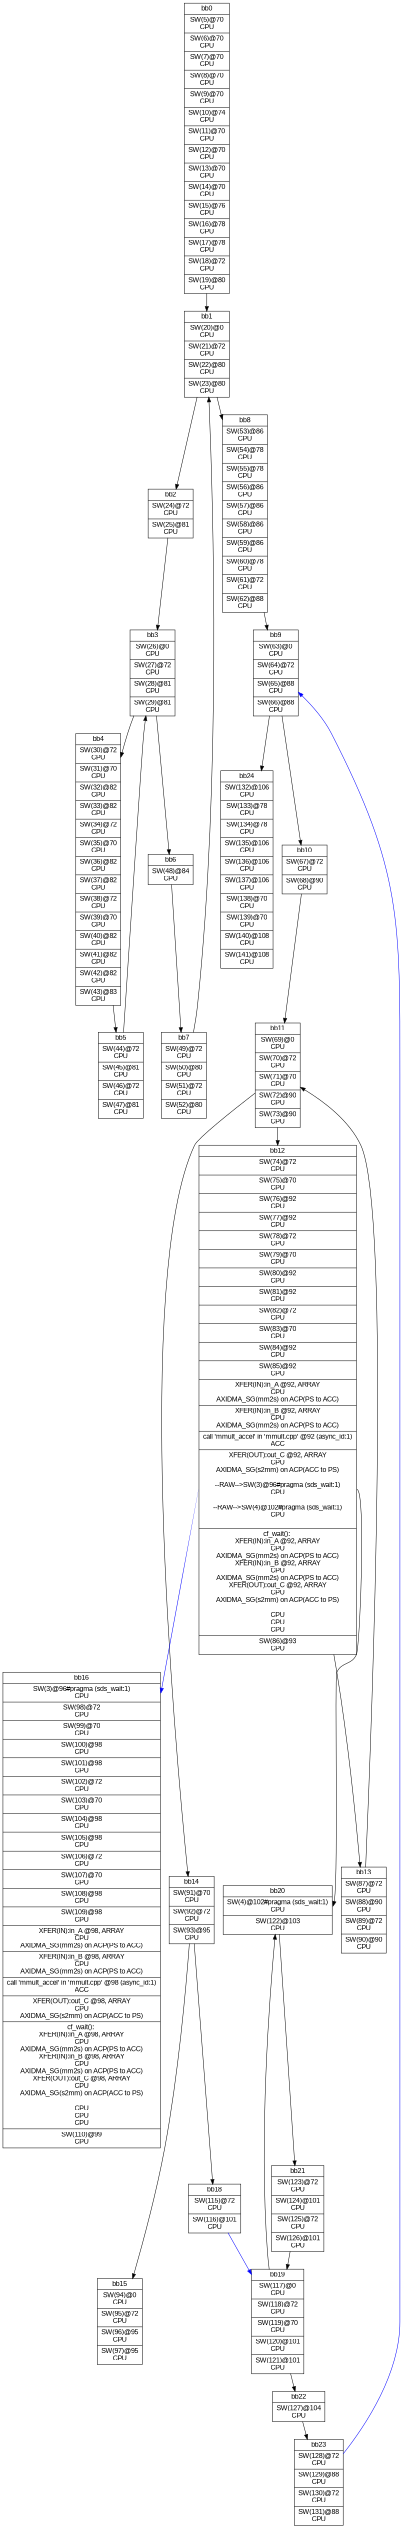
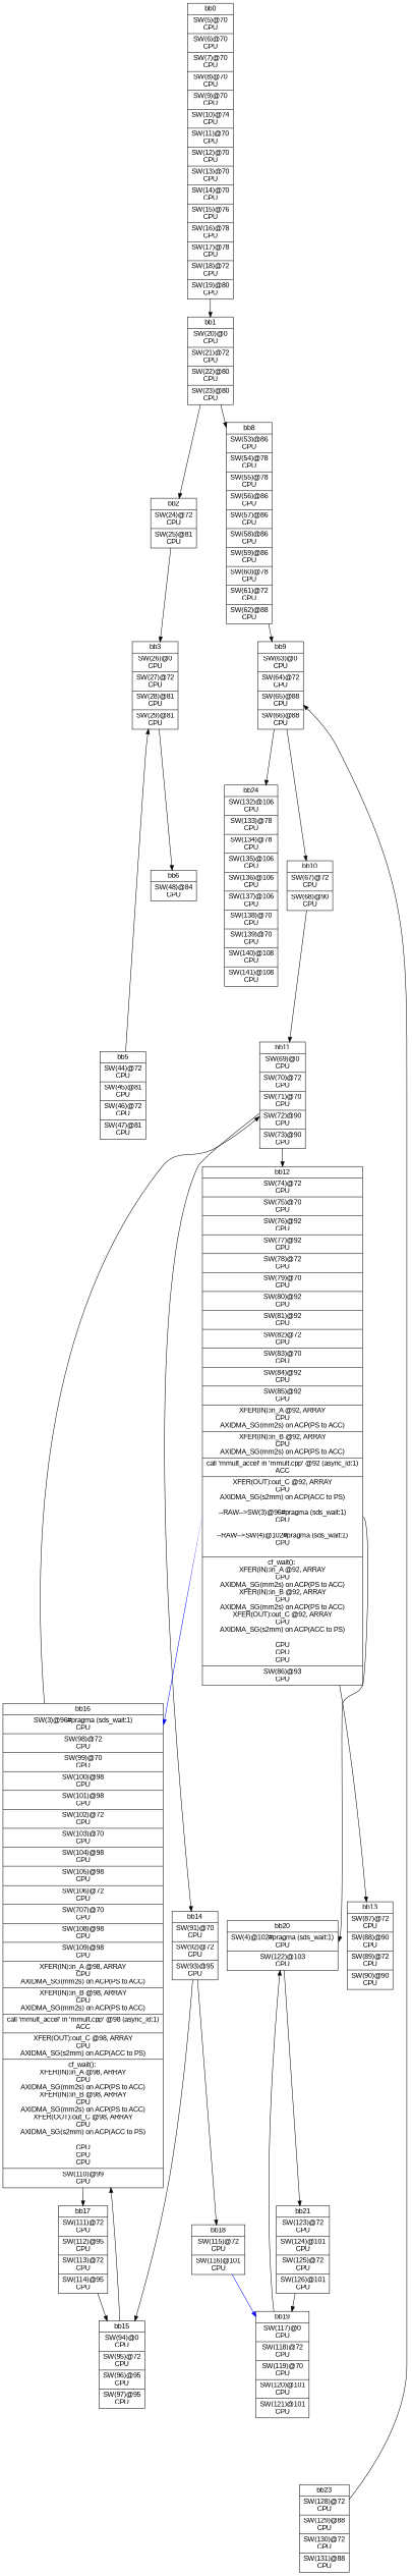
  digraph {
    fontname="Liberation Sans"
    node [fontname="Liberation Sans" shape=record]
    edge [fontname="Liberation Sans"]
    n1 [label="{bb0|<x0x3834820>SW(5)@70\nCPU\n|<x0x3834690>SW(6)@70\nCPU\n|<x0x38319d0>SW(7)@70\nCPU\n|<x0x3831bf0>SW(8)@70\nCPU\n|<x0x3831e10>SW(9)@70\nCPU\n|<x0x3832030>SW(10)@74\nCPU\n|<x0x3832250>SW(11)@70\nCPU\n|<x0x3832460>SW(12)@70\nCPU\n|<x0x3832670>SW(13)@70\nCPU\n|<x0x3832880>SW(14)@70\nCPU\n|<x0x3832a90>SW(15)@76\nCPU\n|<x0x3832cd0>SW(16)@78\nCPU\n|<x0x3832ed0>SW(17)@78\nCPU\n|<x0x38330e0>SW(18)@72\nCPU\n|<x0x38332f0>SW(19)@80\nCPU\n}"]
    n2 [label="{bb1|<x0x3833630>SW(20)@0\nCPU\n|<x0x382d7f0>SW(21)@72\nCPU\n|<x0x382d9d0>SW(22)@80\nCPU\n|<x0x382dbd0>SW(23)@80\nCPU\n}"]
    n3 [label="{bb2|<x0x3833550>SW(24)@72\nCPU\n|<x0x382e170>SW(25)@81\nCPU\n}"]
    n4 [label="{bb8|<x0x382ed40>SW(53)@86\nCPU\n|<x0x3838880>SW(54)@78\nCPU\n|<x0x3838ab0>SW(55)@78\nCPU\n|<x0x3838cc0>SW(56)@86\nCPU\n|<x0x3838ec0>SW(57)@86\nCPU\n|<x0x3838fc0>SW(58)@86\nCPU\n|<x0x38392e0>SW(59)@86\nCPU\n|<x0x38394e0>SW(60)@78\nCPU\n|<x0x38396f0>SW(61)@72\nCPU\n|<x0x3839900>SW(62)@88\nCPU\n}"]
    n5 [label="{bb3|<x0x382e450>SW(26)@0\nCPU\n|<x0x382e600>SW(27)@72\nCPU\n|<x0x382e840>SW(28)@81\nCPU\n|<x0x382ea40>SW(29)@81\nCPU\n}"]
    n6 [label="{bb9|<x0x3839be0>SW(63)@0\nCPU\n|<x0x3839d90>SW(64)@72\nCPU\n|<x0x3839fd0>SW(65)@88\nCPU\n|<x0x383a1d0>SW(66)@88\nCPU\n}"]
-   n7 [label="{bb4|<x0x382ee10>SW(30)@72\nCPU\n|<x0x382f040>SW(31)@70\nCPU\n|<x0x382f250>SW(32)@82\nCPU\n|<x0x382f460>SW(33)@82\nCPU\n|<x0x382f660>SW(34)@72\nCPU\n|<x0x382f870>SW(35)@70\nCPU\n|<x0x3835e40>SW(36)@82\nCPU\n|<x0x3836050>SW(37)@82\nCPU\n|<x0x3836250>SW(38)@72\nCPU\n|<x0x3836460>SW(39)@70\nCPU\n|<x0x3836670>SW(40)@82\nCPU\n|<x0x3836880>SW(41)@82\nCPU\n|<x0x3836a80>SW(42)@82\nCPU\n|<x0x3836cb0>SW(43)@83\nCPU\n}"]
    n8 [label="{bb6|<x0x3837880>SW(48)@84\nCPU\n}"]
    n9 [label="{bb5|<x0x3836f90>SW(44)@72\nCPU\n|<x0x3837170>SW(45)@81\nCPU\n|<x0x3837370>SW(46)@72\nCPU\n|<x0x38375a0>SW(47)@81\nCPU\n}"]
-   n10 [label="{bb7|<x0x3837bb0>SW(49)@72\nCPU\n|<x0x3837e00>SW(50)@80\nCPU\n|<x0x3838000>SW(51)@72\nCPU\n|<x0x3838210>SW(52)@80\nCPU\n}"]
    n11 [label="{bb10|<x0x383a4d0>SW(67)@72\nCPU\n|<x0x383a720>SW(68)@90\nCPU\n}"]
    n12 [label="{bb24|<x0x3843bf0>SW(132)@106\nCPU\n|<x0x3843e30>SW(133)@78\nCPU\n|<x0x3844060>SW(134)@78\nCPU\n|<x0x3844270>SW(135)@106\nCPU\n|<x0x3844470>SW(136)@106\nCPU\n|<x0x3844670>SW(137)@106\nCPU\n|<x0x38448b0>SW(138)@70\nCPU\n|<x0x3844ac0>SW(139)@70\nCPU\n|<x0x3844cd0>SW(140)@108\nCPU\n|<x0x3844f00>SW(141)@108\nCPU\n}"]
    n13 [label="{bb11|<x0x383aa00>SW(69)@0\nCPU\n|<x0x383abb0>SW(70)@72\nCPU\n|<x0x383adf0>SW(71)@70\nCPU\n|<x0x383b000>SW(72)@90\nCPU\n|<x0x383b2a0>SW(73)@90\nCPU\n}"]
    n14 [label="{bb12|<x0x383b5a0>SW(74)@72\nCPU\n|<x0x383b780>SW(75)@70\nCPU\n|<x0x383b990>SW(76)@92\nCPU\n|<x0x383bba0>SW(77)@92\nCPU\n|<x0x383bda0>SW(78)@72\nCPU\n|<x0x383bfb0>SW(79)@70\nCPU\n|<x0x383c1c0>SW(80)@92\nCPU\n|<x0x383c3d0>SW(81)@92\nCPU\n|<x0x383c5d0>SW(82)@72\nCPU\n|<x0x383c7e0>SW(83)@70\nCPU\n|<x0x383c9f0>SW(84)@92\nCPU\n|<x0x383cc00>SW(85)@92\nCPU\n|<x0x3846260>XFER(IN):in_A @92, ARRAY\nCPU\nAXIDMA_SG(mm2s) on ACP(PS to ACC)\n|<x0x3846340>XFER(IN):in_B @92, ARRAY\nCPU\nAXIDMA_SG(mm2s) on ACP(PS to ACC)\n|<x0x3826290>call 'mmult_accel' in 'mmult.cpp' @92 (async_id:1)\nACC\n|<x0x3846420>XFER(OUT):out_C @92, ARRAY\nCPU\nAXIDMA_SG(s2mm) on ACP(ACC to PS)\n\n--RAW--\>SW(3)@96#pragma (sds_wait:1)\nCPU\n\n--RAW--\>SW(4)@102#pragma (sds_wait:1)\nCPU\n\n|<x0x38285e0>cf_wait(): \nXFER(IN):in_A @92, ARRAY\nCPU\nAXIDMA_SG(mm2s) on ACP(PS to ACC)\nXFER(IN):in_B @92, ARRAY\nCPU\nAXIDMA_SG(mm2s) on ACP(PS to ACC)\nXFER(OUT):out_C @92, ARRAY\nCPU\nAXIDMA_SG(s2mm) on ACP(ACC to PS)\n\nCPU\nCPU\nCPU\n|<x0x383ce20>SW(86)@93\nCPU\n}"]
    n15 [label="{bb14|<x0x383dad0>SW(91)@70\nCPU\n|<x0x383dcb0>SW(92)@72\nCPU\n|<x0x383dee0>SW(93)@95\nCPU\n}"]
    n16 [label="{bb13|<x0x383d100>SW(87)@72\nCPU\n|<x0x383d350>SW(88)@90\nCPU\n|<x0x383d550>SW(89)@72\nCPU\n|<x0x383d7f0>SW(90)@90\nCPU\n}"]
-   n17 [label="{bb16|<x0x382d2e0>SW(3)@96#pragma (sds_wait:1)\nCPU\n|<x0x38384d0>SW(98)@72\nCPU\n|<x0x383eff0>SW(99)@70\nCPU\n|<x0x383f1c0>SW(100)@98\nCPU\n|<x0x383f3d0>SW(101)@98\nCPU\n|<x0x383f5d0>SW(102)@72\nCPU\n|<x0x383f7e0>SW(103)@70\nCPU\n|<x0x383f9f0>SW(104)@98\nCPU\n|<x0x383fc80>SW(105)@98\nCPU\n|<x0x383fe80>SW(106)@72\nCPU\n|<x0x3840090>SW(107)@70\nCPU\n|<x0x38402a0>SW(108)@98\nCPU\n|<x0x38404b0>SW(109)@98\nCPU\n|<x0x3846530>XFER(IN):in_A @98, ARRAY\nCPU\nAXIDMA_SG(mm2s) on ACP(PS to ACC)\n|<x0x3846640>XFER(IN):in_B @98, ARRAY\nCPU\nAXIDMA_SG(mm2s) on ACP(PS to ACC)\n|<x0x3823170>call 'mmult_accel' in 'mmult.cpp' @98 (async_id:1)\nACC\n|<x0x3846750>XFER(OUT):out_C @98, ARRAY\nCPU\nAXIDMA_SG(s2mm) on ACP(ACC to PS)\n|<x0x38286d0>cf_wait(): \nXFER(IN):in_A @98, ARRAY\nCPU\nAXIDMA_SG(mm2s) on ACP(PS to ACC)\nXFER(IN):in_B @98, ARRAY\nCPU\nAXIDMA_SG(mm2s) on ACP(PS to ACC)\nXFER(OUT):out_C @98, ARRAY\nCPU\nAXIDMA_SG(s2mm) on ACP(ACC to PS)\n\nCPU\nCPU\nCPU\n|<x0x38406d0>SW(110)@99\nCPU\n}"]
+   n17 [label="{bb16|<x0x382d2e0>SW(3)@96#pragma (sds_wait:1)\nCPU\n|<x0x38384d0>SW(98)@72\nCPU\n|<x0x383eff0>SW(99)@70\nCPU\n|<x0x383f1c0>SW(100)@98\nCPU\n|<x0x383f3d0>SW(101)@98\nCPU\n|<x0x383f5d0>SW(102)@72\nCPU\n|<x0x383f7e0>SW(103)@70\nCPU\n|<x0x383f9f0>SW(104)@98\nCPU\n|<x0x383fc80>SW(105)@98\nCPU\n|<x0x383fe80>SW(106)@72\nCPU\n|<x0x3840090>SW(707)@70\nCPU\n|<x0x38402a0>SW(108)@98\nCPU\n|<x0x38404b0>SW(109)@98\nCPU\n|<x0x3846530>XFER(IN):in_A @98, ARRAY\nCPU\nAXIDMA_SG(mm2s) on ACP(PS to ACC)\n|<x0x3846640>XFER(IN):in_B @98, ARRAY\nCPU\nAXIDMA_SG(mm2s) on ACP(PS to ACC)\n|<x0x3823170>call 'mmult_accel' in 'mmult.cpp' @98 (async_id:1)\nACC\n|<x0x3846750>XFER(OUT):out_C @98, ARRAY\nCPU\nAXIDMA_SG(s2mm) on ACP(ACC to PS)\n|<x0x38286d0>cf_wait(): \nXFER(IN):in_A @98, ARRAY\nCPU\nAXIDMA_SG(mm2s) on ACP(PS to ACC)\nXFER(IN):in_B @98, ARRAY\nCPU\nAXIDMA_SG(mm2s) on ACP(PS to ACC)\nXFER(OUT):out_C @98, ARRAY\nCPU\nAXIDMA_SG(s2mm) on ACP(ACC to PS)\n\nCPU\nCPU\nCPU\n|<x0x38406d0>SW(110)@99\nCPU\n}"]
    n18 [label="{bb20|<x0x382ff50>SW(4)@102#pragma (sds_wait:1)\nCPU\n|<x0x38422f0>SW(122)@103\nCPU\n}"]
    n19 [label="{bb15|<x0x383e1c0>SW(94)@0\nCPU\n|<x0x383e370>SW(95)@72\nCPU\n|<x0x383e5b0>SW(96)@95\nCPU\n|<x0x383e7b0>SW(97)@95\nCPU\n}"]
    n20 [label="{bb18|<x0x38412a0>SW(115)@72\nCPU\n|<x0x38414f0>SW(116)@101\nCPU\n}"]
+   n21 [label="{bb17|<x0x38409b0>SW(111)@72\nCPU\n|<x0x3840b90>SW(112)@95\nCPU\n|<x0x3840d90>SW(113)@72\nCPU\n|<x0x3840fc0>SW(114)@95\nCPU\n}"]
    n22 [label="{bb21|<x0x3842620>SW(123)@72\nCPU\n|<x0x3842870>SW(124)@101\nCPU\n|<x0x3842ae0>SW(125)@72\nCPU\n|<x0x3842d10>SW(126)@101\nCPU\n}"]
    n23 [label="{bb19|<x0x38417d0>SW(117)@0\nCPU\n|<x0x3841980>SW(118)@72\nCPU\n|<x0x3841bc0>SW(119)@70\nCPU\n|<x0x3841dd0>SW(120)@101\nCPU\n|<x0x3841fd0>SW(121)@101\nCPU\n}"]
-   n24 [label="{bb22|<x0x3842ff0>SW(127)@104\nCPU\n}"]
    n25 [label="{bb23|<x0x3843320>SW(128)@72\nCPU\n|<x0x3843500>SW(129)@88\nCPU\n|<x0x3843700>SW(130)@72\nCPU\n|<x0x3843910>SW(131)@88\nCPU\n}"]
    n1 -> n2
    n2 -> n3
    n2 -> n4
    n3 -> n5
    n4 -> n6
-   n5 -> n7
    n5 -> n8
    n6 -> n11
    n6 -> n12
-   n7 -> n9
-   n8 -> n10
    n9 -> n5
-   n10 -> n2
    n11 -> n13
    n13 -> n14
    n13 -> n15
    n14 -> n16
    n14 -> n17 [color=blue headport=x0x382d2e0 tailport=x0x3846420]
    n14 -> n18 [color=black headport=x0x382ff50 tailport=x0x3846420]
    n15 -> n19
    n15 -> n20
-   n16 -> n13
+   n17 -> n13
+   n17 -> n21
    n18 -> n22
+   n19 -> n17
    n20 -> n23 [color=blue]
+   n21 -> n19
    n22 -> n23
    n23 -> n18
-   n23 -> n24
-   n24 -> n25
-   n25 -> n6 [color=blue]
+   n25 -> n6
  }
